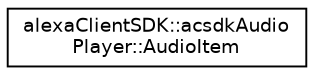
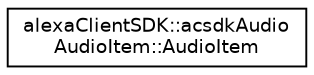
  digraph {
    rankdir=TB
-   n1 [color=black fillcolor=white fontname=Helvetica fontsize=10 height=0.2 label="alexaClientSDK::acsdkAudio\lPlayer::AudioItem" shape=record style=filled width=0.4]
+   n1 [color=black fillcolor=white fontname=Helvetica fontsize=10 height=0.2 label="alexaClientSDK::acsdkAudio\lAudioItem::AudioItem" shape=record style=filled width=0.4]
  }
